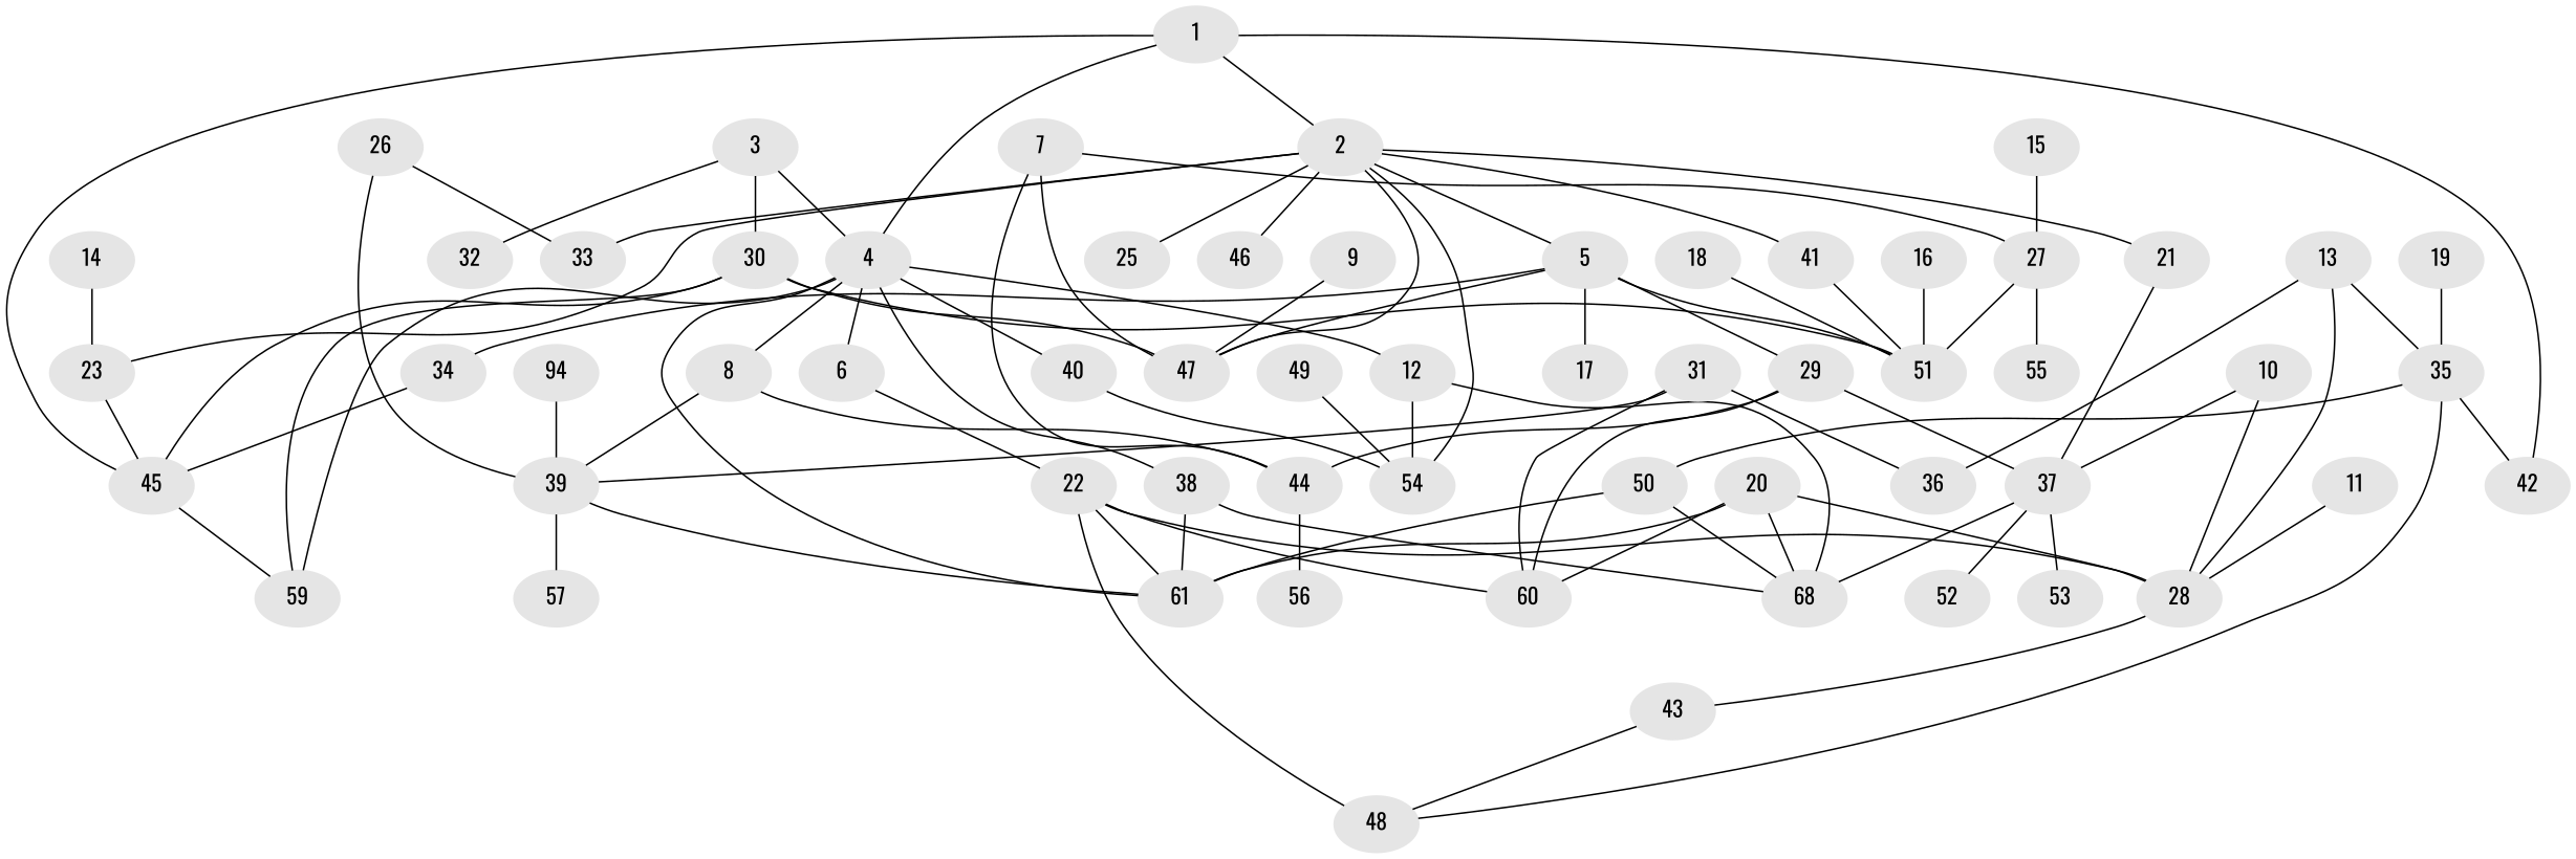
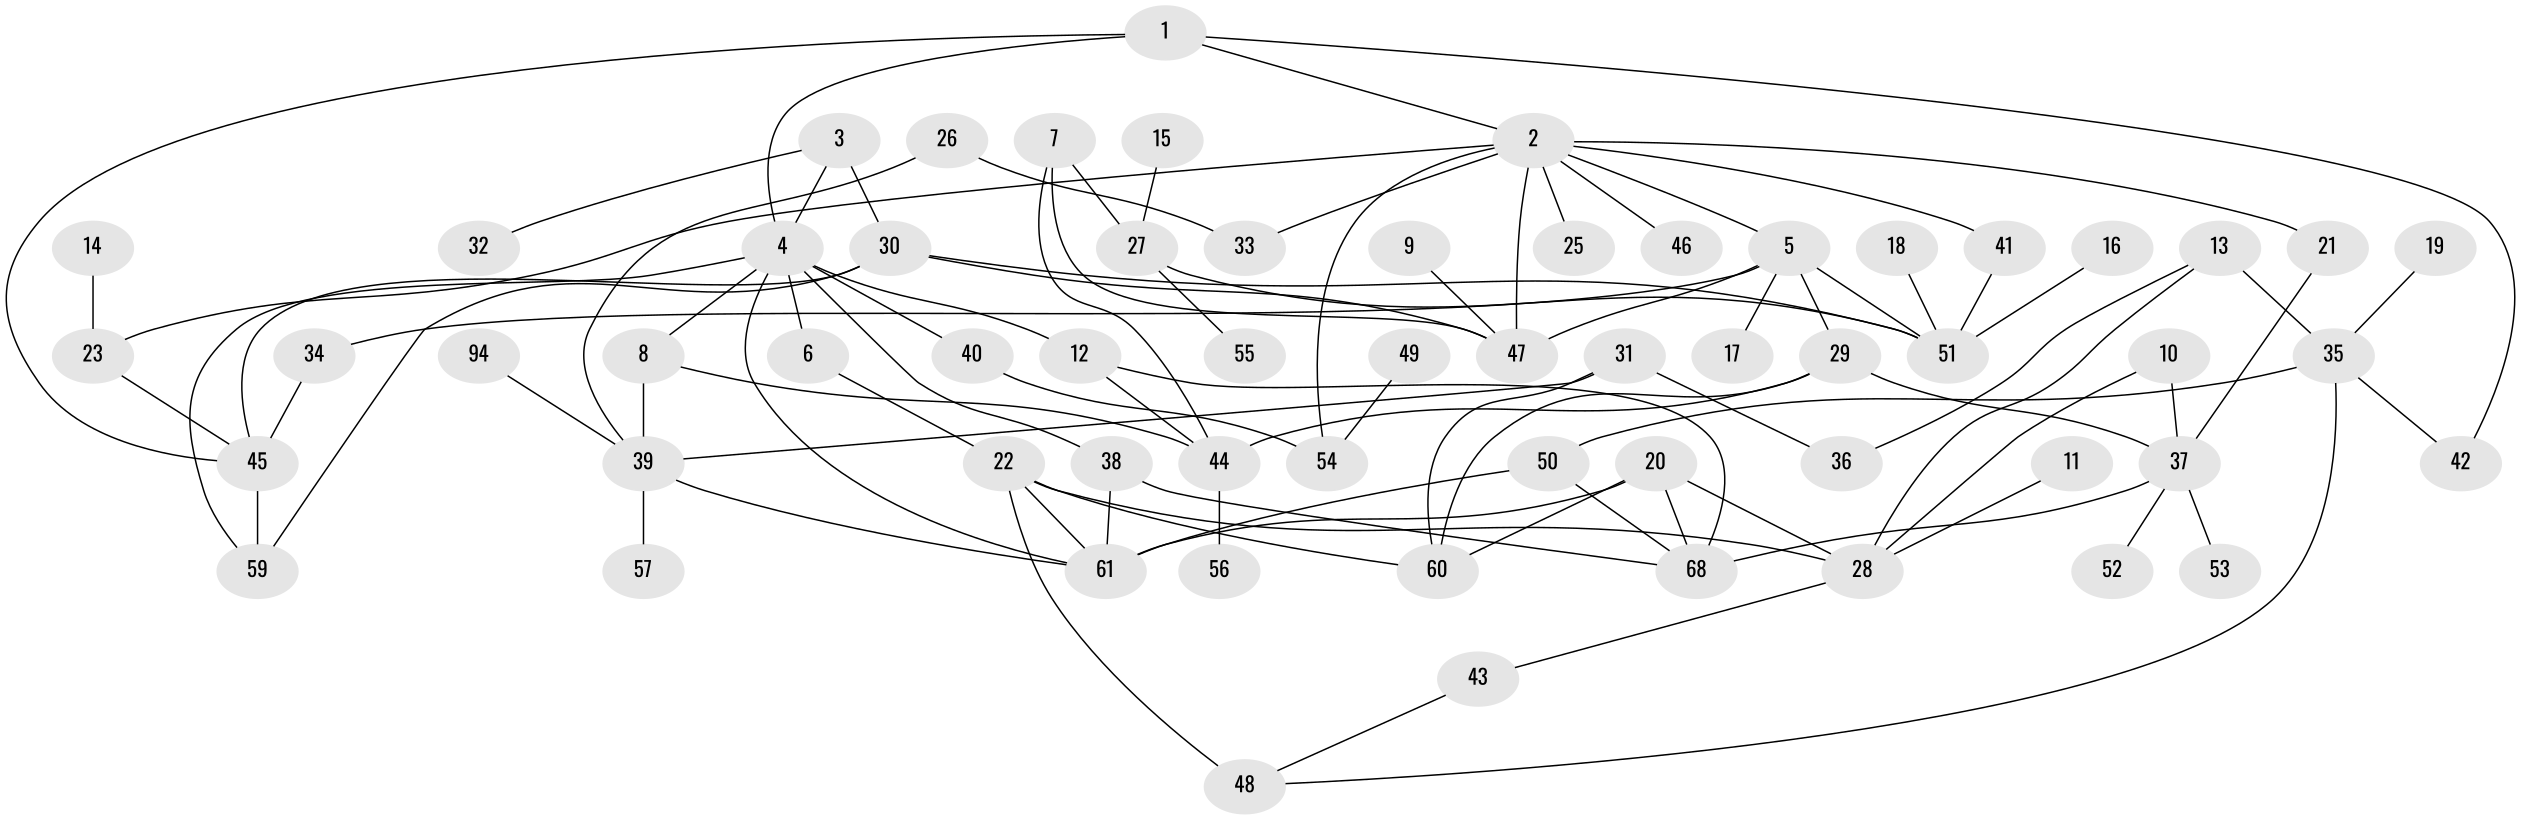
  graph {
    fontname=Oswald
    node [color=gray90 fontname=Oswald style=filled]
    edge [fontname=Oswald weight=1.0]
    1
    2
    4
    42
    45
    5
    21
    23
    25
    33
    41
    46
    47
    54
    6
    8
    12
    38
    40
    59
    61
    17
    29
    34
    51
    37
    3
    30
    32
    22
    44
    39
    n33 [label=68]
    60
    28
    48
    7
    27
    55
    56
    57
    9
    10
    43
    52
    53
    11
    13
    35
    36
    50
    14
    15
    16
    18
    19
    20
    n58 [label=94]
    26
    31
    49
    1 -- 2
    1 -- 4
    1 -- 42
    1 -- 45
    2 -- 5
    2 -- 21
    2 -- 23
    2 -- 25
    2 -- 33
    2 -- 41
    2 -- 46
    2 -- 47
    2 -- 54
    4 -- 6
    4 -- 8
    4 -- 12
    4 -- 38
    4 -- 40
    4 -- 59
    4 -- 61
    45 -- 59
    5 -- 47
    5 -- 17
    5 -- 29
    5 -- 34
    5 -- 51
    21 -- 37
    23 -- 45 [weight=2.0]
    41 -- 51
    6 -- 22
    8 -- 44
    8 -- 39
-   12 -- 54
+   12 -- 44
    12 -- n33 [weight=2.0]
    38 -- 61
    38 -- n33
    40 -- 54
    29 -- 37
    29 -- 44
    29 -- 60
    34 -- 45
    37 -- n33
    37 -- 52
    37 -- 53
    3 -- 4
    3 -- 30
    3 -- 32
    30 -- 45
    30 -- 47
    30 -- 59
    30 -- 51
    22 -- 61
    22 -- 60
    22 -- 28
    22 -- 48 [weight=2.0]
    44 -- 56
    39 -- 61
    39 -- 57
    28 -- 43
    7 -- 47
    7 -- 44
    7 -- 27
    27 -- 51
    27 -- 55
    9 -- 47
    10 -- 37
    10 -- 28
    43 -- 48
    11 -- 28
    13 -- 28
    13 -- 35
    13 -- 36
    35 -- 42
    35 -- 48
    35 -- 50
    50 -- 61
    50 -- n33
    14 -- 23
    15 -- 27
    16 -- 51
    18 -- 51
    19 -- 35
    20 -- 61
    20 -- n33
    20 -- 60
    20 -- 28
    n58 -- 39
    26 -- 33
    26 -- 39
    31 -- 39
    31 -- 60
    31 -- 36
    49 -- 54
  }
